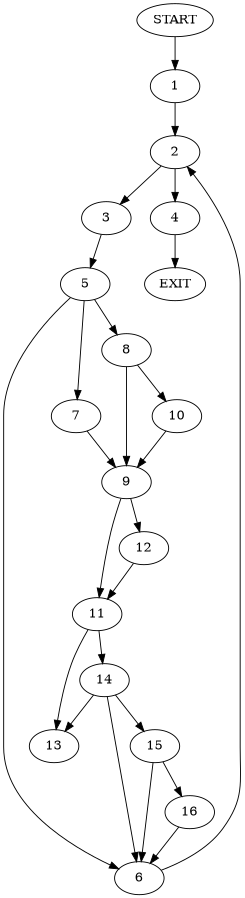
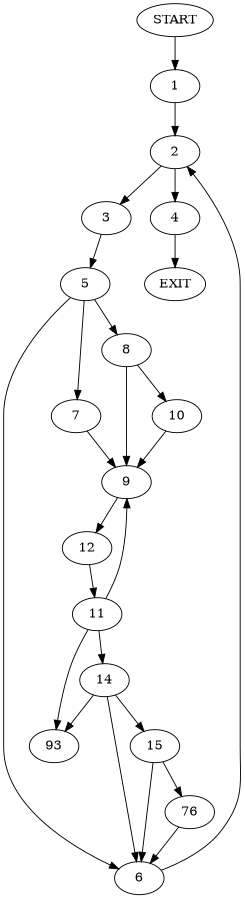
  digraph {
    n1 [label=START]
    1
    2
    n4 [label=EXIT]
    3
    4
    5
    6
    7
    8
    9
    10
    11
    12
-   13
+   13 [label=93]
    14
    15
-   16
+   16 [label=76]
    n1 -> 1
    1 -> 2
    2 -> 3
    2 -> 4
    3 -> 5
    4 -> n4
    5 -> 6
    5 -> 7
    5 -> 8
    6 -> 2
    7 -> 9
    8 -> 9
    8 -> 10
-   9 -> 11
+   11 -> 9
    9 -> 12
    10 -> 9
    11 -> 13
    11 -> 14
    12 -> 11
    14 -> 6
    14 -> 13
    14 -> 15
    15 -> 6
    15 -> 16
    16 -> 6
  }
